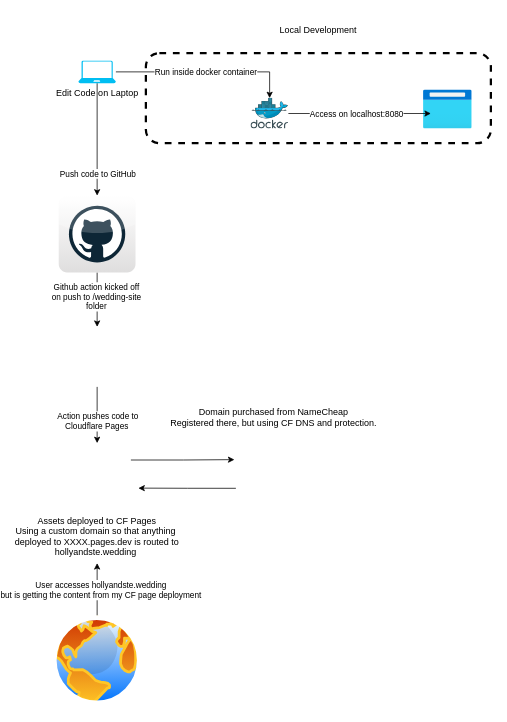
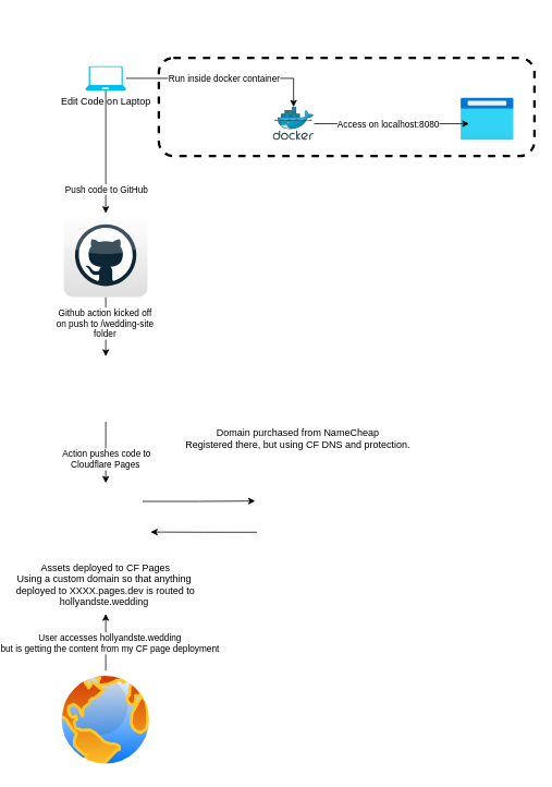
  <mxCell id="0" />
  <mxCell id="1" parent="0" />
  <mxCell id="2" value="" style="rounded=1;whiteSpace=wrap;html=1;fillColor=none;perimeterSpacing=0;strokeWidth=3;dashed=1;" vertex="1" parent="1"><mxGeometry x="160" y="70" width="460" height="120" as="geometry" /></mxCell>
  <mxCell id="3" value="Run inside docker container" style="edgeStyle=orthogonalEdgeStyle;rounded=0;orthogonalLoop=1;jettySize=auto;html=1;" edge="1" parent="1" source="6" target="7"><mxGeometry relative="1" as="geometry" /></mxCell>
  <mxCell id="4" style="edgeStyle=orthogonalEdgeStyle;rounded=0;orthogonalLoop=1;jettySize=auto;html=1;" edge="1" parent="1" source="6" target="15"><mxGeometry relative="1" as="geometry" /></mxCell>
  <mxCell id="5" value="Push code to GitHub" style="edgeLabel;html=1;align=center;verticalAlign=middle;resizable=0;points=[];" vertex="1" connectable="0" parent="4"><mxGeometry x="0.347" y="1" relative="1" as="geometry"><mxPoint x="-1" y="19" as="offset" /></mxGeometry></mxCell>
  <mxCell id="6" value="Edit Code on Laptop" style="verticalLabelPosition=bottom;html=1;verticalAlign=top;align=center;strokeColor=none;fillColor=#00BEF2;shape=mxgraph.azure.laptop;pointerEvents=1;" vertex="1" parent="1"><mxGeometry x="70" y="80" width="50" height="30" as="geometry" /></mxCell>
  <mxCell id="7" value="" style="image;sketch=0;aspect=fixed;html=1;points=[];align=center;fontSize=12;image=img/lib/mscae/Docker.svg;" vertex="1" parent="1"><mxGeometry x="300" y="130" width="50" height="41" as="geometry" /></mxCell>
  <mxCell id="8" value="" style="image;aspect=fixed;html=1;points=[];align=center;fontSize=12;image=img/lib/azure2/general/Browser.svg;" vertex="1" parent="1"><mxGeometry x="530" y="119" width="65" height="52" as="geometry" /></mxCell>
  <mxCell id="9" style="edgeStyle=orthogonalEdgeStyle;rounded=0;orthogonalLoop=1;jettySize=auto;html=1;entryX=0.154;entryY=0.606;entryDx=0;entryDy=0;entryPerimeter=0;" edge="1" parent="1" source="7" target="8"><mxGeometry relative="1" as="geometry" /></mxCell>
  <mxCell id="10" value="Access on localhost:8080" style="edgeLabel;html=1;align=center;verticalAlign=middle;resizable=0;points=[];" vertex="1" connectable="0" parent="9"><mxGeometry x="-0.3" y="-1" relative="1" as="geometry"><mxPoint x="23" y="-1" as="offset" /></mxGeometry></mxCell>
  <mxCell id="11" value="" style="shape=image;verticalLabelPosition=bottom;labelBackgroundColor=default;verticalAlign=top;aspect=fixed;imageAspect=0;image=https://upload.wikimedia.org/wikipedia/commons/thumb/9/9a/Visual_Studio_Code_1.35_icon.svg/2048px-Visual_Studio_Code_1.35_icon.svg.png;" vertex="1" parent="1"><mxGeometry x="20" y="80" width="30" height="30" as="geometry" /></mxCell>
- <mxCell id="12" value="Local Development" style="text;html=1;align=center;verticalAlign=middle;whiteSpace=wrap;rounded=0;" vertex="1" parent="1"><mxGeometry x="320" y="20" width="140" height="40" as="geometry" /></mxCell>
  <mxCell id="13" style="edgeStyle=orthogonalEdgeStyle;rounded=0;orthogonalLoop=1;jettySize=auto;html=1;" edge="1" parent="1" source="15" target="18"><mxGeometry relative="1" as="geometry" /></mxCell>
  <mxCell id="14" value="Github action kicked off&lt;div&gt;on push to /wedding-site&lt;/div&gt;&lt;div&gt;folder&lt;/div&gt;" style="edgeLabel;html=1;align=center;verticalAlign=middle;resizable=0;points=[];" vertex="1" connectable="0" parent="13"><mxGeometry x="-0.322" y="-2" relative="1" as="geometry"><mxPoint y="7" as="offset" /></mxGeometry></mxCell>
  <mxCell id="15" value="" style="dashed=0;outlineConnect=0;html=1;align=center;labelPosition=center;verticalLabelPosition=bottom;verticalAlign=top;shape=mxgraph.webicons.github;gradientColor=#DFDEDE" vertex="1" parent="1"><mxGeometry x="43.8" y="260" width="102.4" height="102.4" as="geometry" /></mxCell>
  <mxCell id="16" style="edgeStyle=orthogonalEdgeStyle;rounded=0;orthogonalLoop=1;jettySize=auto;html=1;" edge="1" parent="1" source="18" target="19"><mxGeometry relative="1" as="geometry" /></mxCell>
  <mxCell id="17" value="Action pushes code to&lt;div&gt;Cloudflare Pages&amp;nbsp;&lt;/div&gt;" style="edgeLabel;html=1;align=center;verticalAlign=middle;resizable=0;points=[];" vertex="1" connectable="0" parent="16"><mxGeometry x="0.2" relative="1" as="geometry"><mxPoint as="offset" /></mxGeometry></mxCell>
  <mxCell id="18" value="" style="shape=image;verticalLabelPosition=bottom;labelBackgroundColor=default;verticalAlign=top;aspect=fixed;imageAspect=0;image=https://static-00.iconduck.com/assets.00/githubactions-icon-2048x2048-ipqow27x.png;" vertex="1" parent="1"><mxGeometry x="55" y="435" width="80" height="80" as="geometry" /></mxCell>
  <mxCell id="19" value="Assets deployed to CF Pages&#10;Using a custom domain so that anything &#10;deployed to XXXX.pages.dev is routed to&#10;hollyandste.wedding " style="shape=image;verticalLabelPosition=bottom;labelBackgroundColor=default;verticalAlign=top;aspect=fixed;imageAspect=0;image=https://images.seeklogo.com/logo-png/42/2/cloudflare-pages-single-logo-png_seeklogo-426078.png;" vertex="1" parent="1"><mxGeometry x="50" y="590" width="90" height="90" as="geometry" /></mxCell>
  <mxCell id="20" style="edgeStyle=orthogonalEdgeStyle;rounded=0;orthogonalLoop=1;jettySize=auto;html=1;exitX=0;exitY=0.75;exitDx=0;exitDy=0;" edge="1" parent="1" source="21"><mxGeometry relative="1" as="geometry"><mxPoint x="150" y="650" as="targetPoint" /></mxGeometry></mxCell>
  <mxCell id="21" value="" style="shape=image;verticalLabelPosition=bottom;labelBackgroundColor=default;verticalAlign=top;aspect=fixed;imageAspect=0;image=https://static-00.iconduck.com/assets.00/namecheap-icon-2048x1135-qadbwc07.png;" vertex="1" parent="1"><mxGeometry x="280" y="604.52" width="110" height="60.96" as="geometry" /></mxCell>
  <mxCell id="22" style="edgeStyle=orthogonalEdgeStyle;rounded=0;orthogonalLoop=1;jettySize=auto;html=1;exitX=1;exitY=0.25;exitDx=0;exitDy=0;entryX=-0.018;entryY=0.123;entryDx=0;entryDy=0;entryPerimeter=0;" edge="1" parent="1" source="19" target="21"><mxGeometry relative="1" as="geometry" /></mxCell>
- <mxCell id="23" value="Domain purchased from NameCheap&lt;div&gt;Registered there, but using CF DNS and protection.&lt;/div&gt;&lt;div&gt;&lt;br&gt;&lt;/div&gt;" style="text;html=1;align=center;verticalAlign=middle;resizable=0;points=[];autosize=1;strokeColor=none;fillColor=none;" vertex="1" parent="1"><mxGeometry x="180" y="533" width="300" height="60" as="geometry" /></mxCell>
+ <mxCell id="23" value="Domain purchased from NameCheap&lt;div&gt;Registered there, but using CF DNS and protection.&lt;/div&gt;&lt;div&gt;&lt;br&gt;&lt;/div&gt;" style="text;html=1;align=center;verticalAlign=middle;resizable=0;points=[];autosize=1;strokeColor=none;fillColor=none;" vertex="1" parent="1"><mxGeometry x="180" y="513" width="300" height="60" as="geometry" /></mxCell>
  <mxCell id="24" style="edgeStyle=orthogonalEdgeStyle;rounded=0;orthogonalLoop=1;jettySize=auto;html=1;" edge="1" parent="1" source="26"><mxGeometry relative="1" as="geometry"><mxPoint x="95" y="750" as="targetPoint" /></mxGeometry></mxCell>
  <mxCell id="25" value="User accesses hollyandste.wedding&lt;div&gt;but is getting the content from my CF page deployment&lt;/div&gt;" style="edgeLabel;html=1;align=center;verticalAlign=middle;resizable=0;points=[];" vertex="1" connectable="0" parent="24"><mxGeometry x="-0.007" y="-3" relative="1" as="geometry"><mxPoint x="1" as="offset" /></mxGeometry></mxCell>
  <mxCell id="26" value="" style="image;aspect=fixed;perimeter=ellipsePerimeter;html=1;align=center;shadow=0;dashed=0;spacingTop=3;image=img/lib/active_directory/internet_globe.svg;" vertex="1" parent="1"><mxGeometry x="35" y="820" width="120" height="120" as="geometry" /></mxCell>
